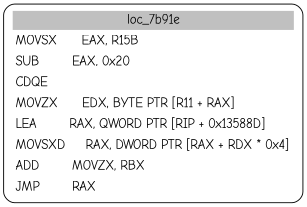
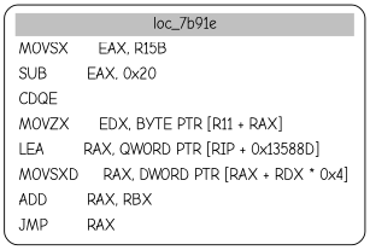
  digraph {
    fontname="Comic Neue"
-   n1 [fontname="Comic Neue" label=<<table border="0" cellborder="0" cellpadding="3"><tr><td align="center" colspan="2" bgcolor="grey">loc_7b91e</td></tr><tr><td align="left">MOVSX      EAX, R15B</td></tr><tr><td align="left">SUB        EAX, 0x20</td></tr><tr><td align="left">CDQE       </td></tr><tr><td align="left">MOVZX      EDX, BYTE PTR [R11 + RAX]</td></tr><tr><td align="left">LEA        RAX, QWORD PTR [RIP + 0x13588D]</td></tr><tr><td align="left">MOVSXD     RAX, DWORD PTR [RAX + RDX * 0x4]</td></tr><tr><td align="left">ADD        MOVZX, RBX</td></tr><tr><td align="left">JMP        RAX</td></tr></table>> shape=Mrecord]
+   n1 [fontname="Comic Neue" label=<<table border="0" cellborder="0" cellpadding="3"><tr><td align="center" colspan="2" bgcolor="grey">loc_7b91e</td></tr><tr><td align="left">MOVSX      EAX, R15B</td></tr><tr><td align="left">SUB        EAX, 0x20</td></tr><tr><td align="left">CDQE       </td></tr><tr><td align="left">MOVZX      EDX, BYTE PTR [R11 + RAX]</td></tr><tr><td align="left">LEA        RAX, QWORD PTR [RIP + 0x13588D]</td></tr><tr><td align="left">MOVSXD     RAX, DWORD PTR [RAX + RDX * 0x4]</td></tr><tr><td align="left">ADD        RAX, RBX</td></tr><tr><td align="left">JMP        RAX</td></tr></table>> shape=Mrecord]
  }
